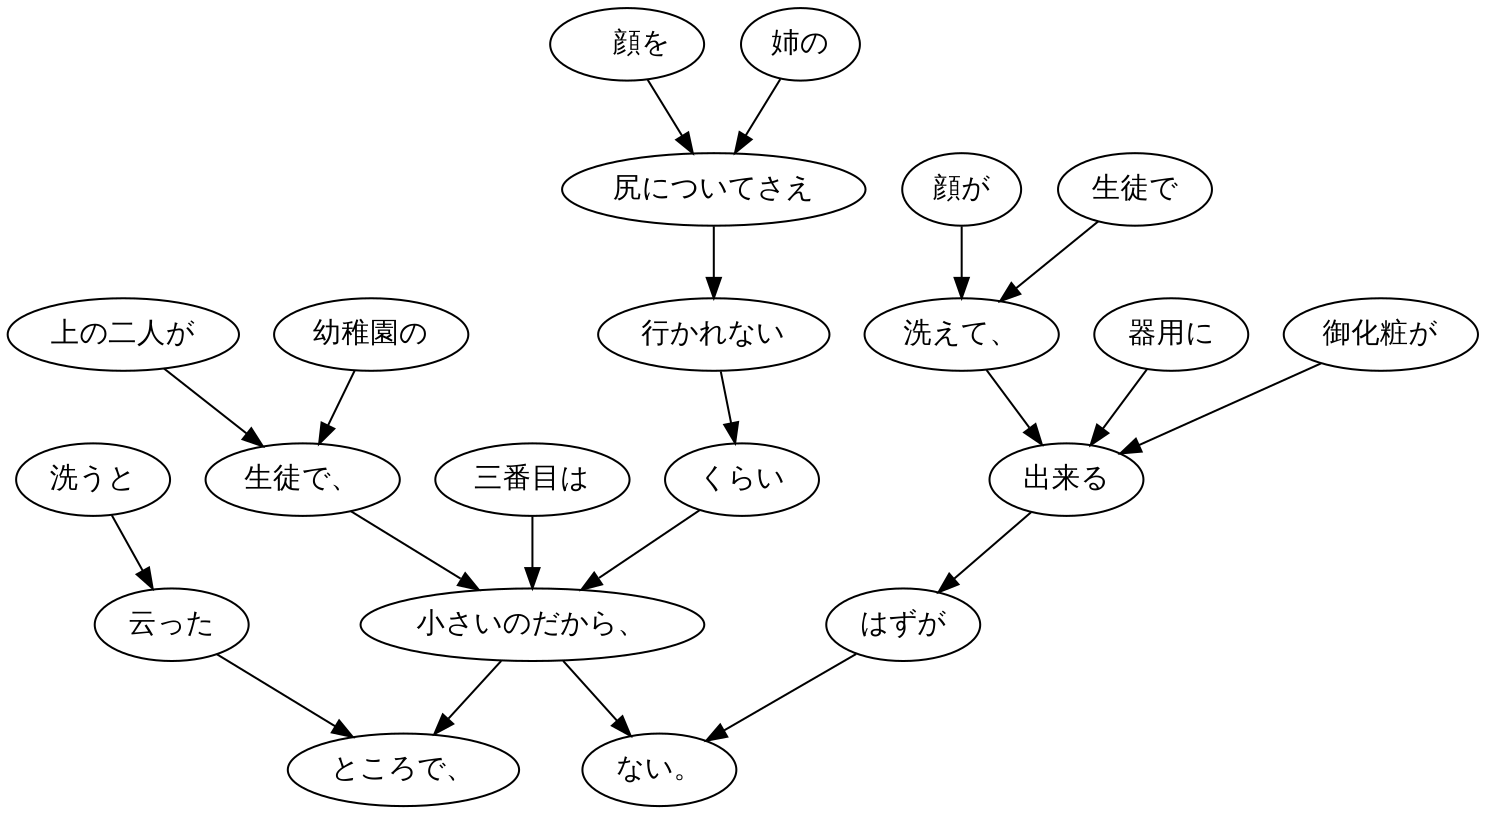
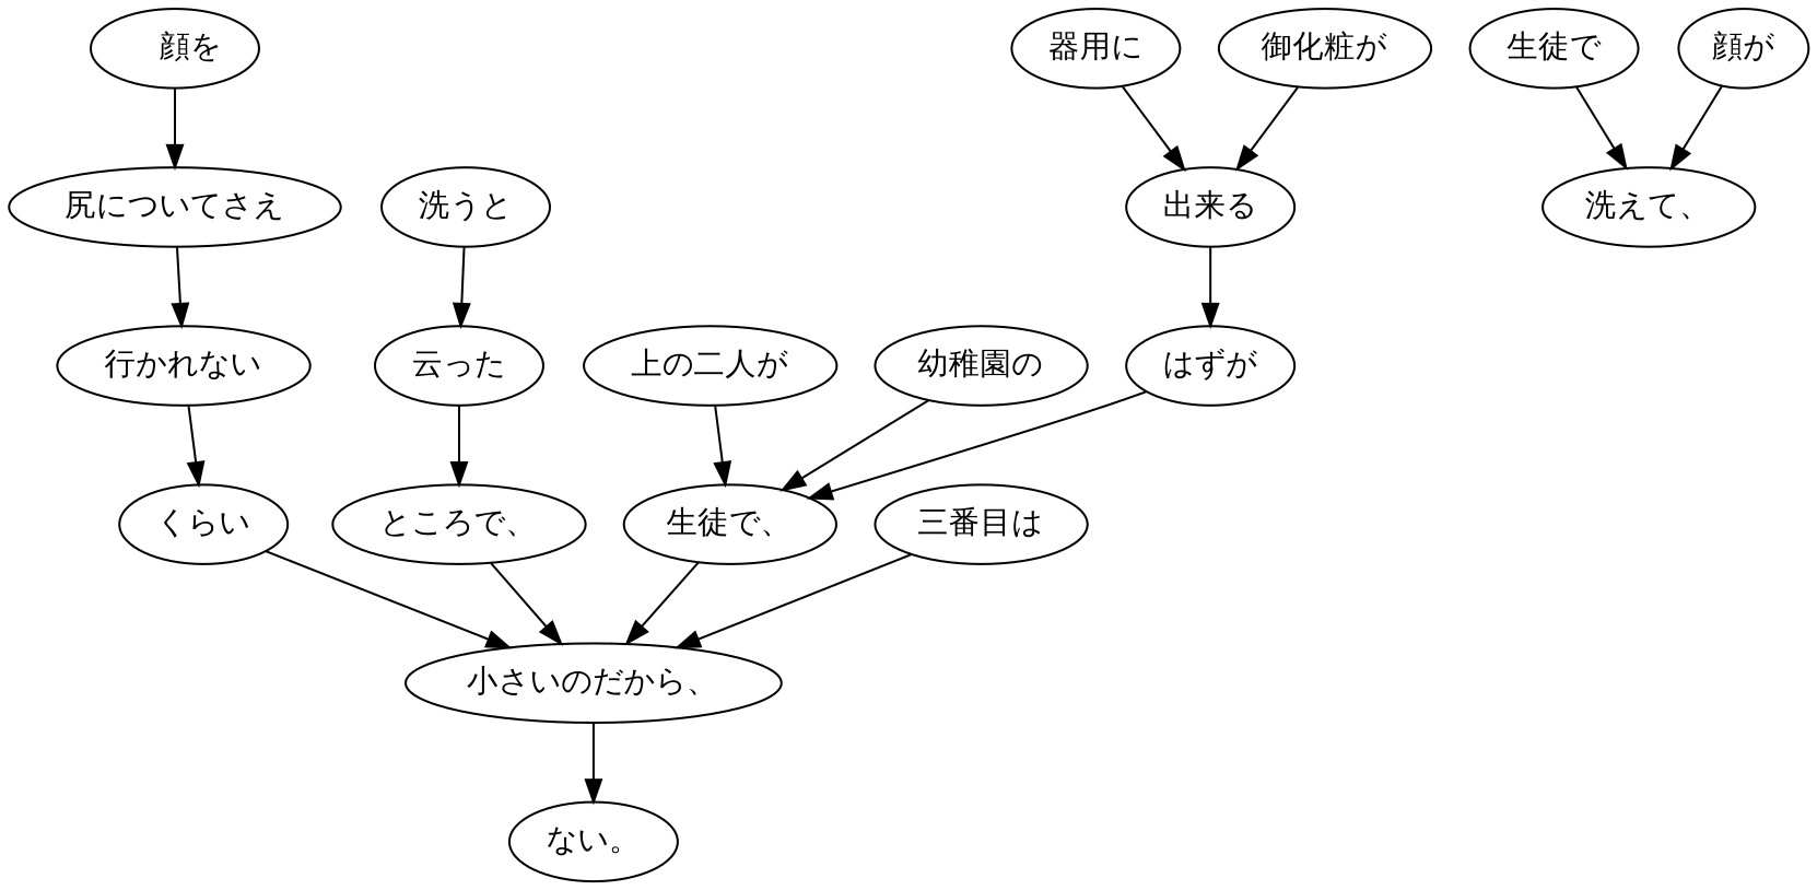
  digraph {
    n1 [label="　顔を"]
    n2 [label="尻についてさえ"]
    n3 [label="洗うと"]
    n4 [label="云った"]
    n5 [label="ところで、"]
    n6 [label="小さいのだから、"]
    n7 [label="ない。"]
    n8 [label="上の二人が"]
    n9 [label="生徒で、"]
    n10 [label="幼稚園の"]
    n11 [label="三番目は"]
-   n12 [label="姉の"]
    n13 [label="行かれない"]
    n14 [label="くらい"]
    n15 [label="生徒で"]
    n16 [label="洗えて、"]
    n17 [label="出来る"]
    n18 [label="顔が"]
    n19 [label="はずが"]
    n20 [label="器用に"]
    n21 [label="御化粧が"]
    n1 -> n2
    n2 -> n13
    n3 -> n4
    n4 -> n5
-   n6 -> n5
+   n5 -> n6
    n6 -> n7
    n8 -> n9
    n9 -> n6
    n10 -> n9
    n11 -> n6
-   n12 -> n2
    n13 -> n14
    n14 -> n6
    n15 -> n16
-   n16 -> n17
    n17 -> n19
    n18 -> n16
-   n19 -> n7
+   n19 -> n9
    n20 -> n17
    n21 -> n17
  }
